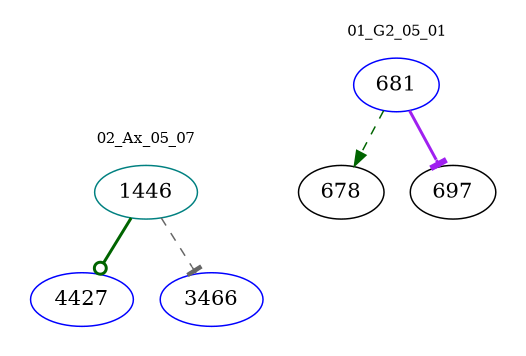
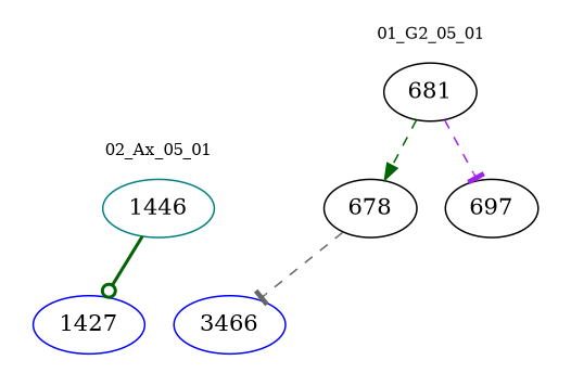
  digraph {
    node [color=black]
    edge [arrowhead=tee color=darkgreen style=bold]
    n1 [color=teal label=1446]
-   n2 [color=blue label=4427]
+   n2 [color=blue label=1427]
    n3 [color=blue label=3466]
-   n4 [color=blue label=681]
+   n4 [label=681]
    n5 [label=678]
    n6 [label=697]
    subgraph cluster_1 {
      color=white
      fontsize=10
-     label="02_Ax_05_07"
+     label="02_Ax_05_01"
      n1
      n2
      n3
    }
    subgraph cluster_2 {
      color=white
      fontsize=10
      label="01_G2_05_01"
      n4
      n5
      n6
    }
    n1 -> n2 [arrowhead=odot]
-   n1 -> n3 [color=gray40 style=dashed]
+   n5 -> n3 [color=gray40 style=dashed]
    n4 -> n5 [arrowhead=normal style=dashed]
-   n4 -> n6 [color=purple]
+   n4 -> n6 [color=purple style=dashed]
  }
